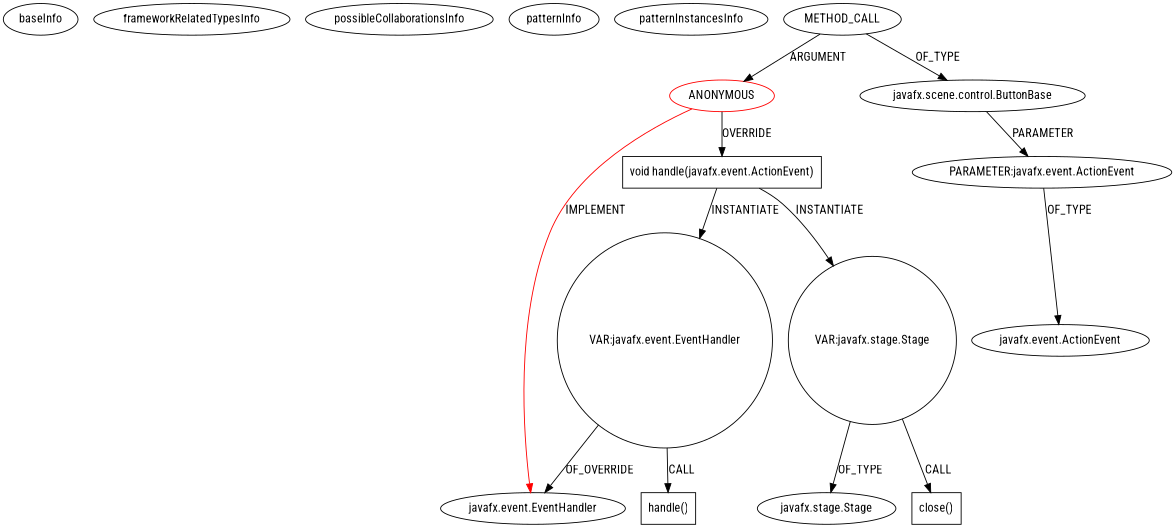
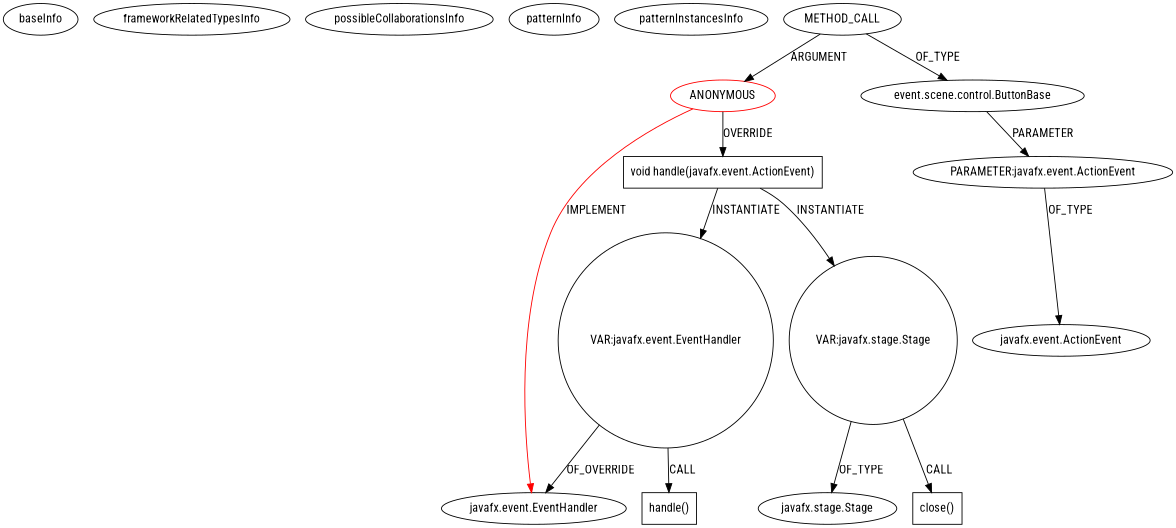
  digraph {
    fontname="Roboto Condensed"
    node [fontname="Roboto Condensed" isFrameworkType=false]
    edge [fontname="Roboto Condensed"]
    baseInfo [category=pattern graphId=2 isAnonymous=true possibleRelation=false isFrameworkType=""]
    frameworkRelatedTypesInfo [0="javafx.event.EventHandler" isFrameworkType=""]
    possibleCollaborationsInfo [isFrameworkType=""]
    patternInfo [frequency=3.0 patternRootClient=0 isFrameworkType=""]
    patternInstancesInfo [0="yaw-javafx-jpa-crud~/yaw-javafx-jpa-crud/javafx-jpa-crud-master/src/main/java/br/com/yaw/jfx/ui/Dialog.java~main.java.br.com.yaw.jfx.ui.Dialog.Builder addConfirmationButton(java.lang.String,javafx.event.EventHandler)~4883" 1="LichuanLu-ShunUI-FX~/LichuanLu-ShunUI-FX/ShunUI-FX-master/src/dialog/Dialog.java~dialog.Dialog.Builder addConfirmationButton(java.lang.String,javafx.event.EventHandler)~795" 2="FloconDeNeige-Programme-Cyprien~/FloconDeNeige-Programme-Cyprien/Programme-Cyprien-master/CYPRIEN/src/name/antonsmirnov/javafx/dialog/Dialog.java~name.antonsmirnov.javafx.dialog.Dialog.Builder addConfirmationButton(java.lang.String,javafx.event.EventHandler)~482" isFrameworkType=""]
    n6 [label="javafx.event.EventHandler" vertexType=FRAMEWORK_INTERFACE_TYPE]
    n7 [label="VAR:javafx.event.EventHandler" shape=circle vertexType=VARIABLE_EXPRESION]
    n8 [label="handle()" shape=box vertexType=INSIDE_CALL]
    n9 [color=red label=ANONYMOUS vertexType=ROOT_ANONYMOUS_DECLARATION]
    n10 [label="void handle(javafx.event.ActionEvent)" shape=box vertexType=OVERRIDING_METHOD_DECLARATION]
    n11 [label="VAR:javafx.stage.Stage" shape=circle vertexType=VARIABLE_EXPRESION]
    n12 [label=METHOD_CALL vertexType=OUTSIDE_CALL]
-   n13 [label="javafx.scene.control.ButtonBase" vertexType=FRAMEWORK_CLASS_TYPE]
+   n13 [label="event.scene.control.ButtonBase" vertexType=FRAMEWORK_CLASS_TYPE]
    n14 [label="PARAMETER:javafx.event.ActionEvent" vertexType=PARAMETER_DECLARATION]
    n15 [label="javafx.stage.Stage" vertexType=FRAMEWORK_CLASS_TYPE]
    n16 [label="close()" shape=box vertexType=INSIDE_CALL]
    n17 [label="javafx.event.ActionEvent" vertexType=FRAMEWORK_CLASS_TYPE]
    n7 -> n6 [label=OF_OVERRIDE]
    n7 -> n8 [label=CALL]
    n9 -> n6 [color=red label=IMPLEMENT]
    n9 -> n10 [label=OVERRIDE]
    n10 -> n7 [label=INSTANTIATE]
    n10 -> n11 [label=INSTANTIATE]
    n11 -> n15 [label=OF_TYPE]
    n11 -> n16 [label=CALL]
    n12 -> n9 [label=ARGUMENT]
    n12 -> n13 [label=OF_TYPE]
    n13 -> n14 [label=PARAMETER]
    n14 -> n17 [label=OF_TYPE]
  }
